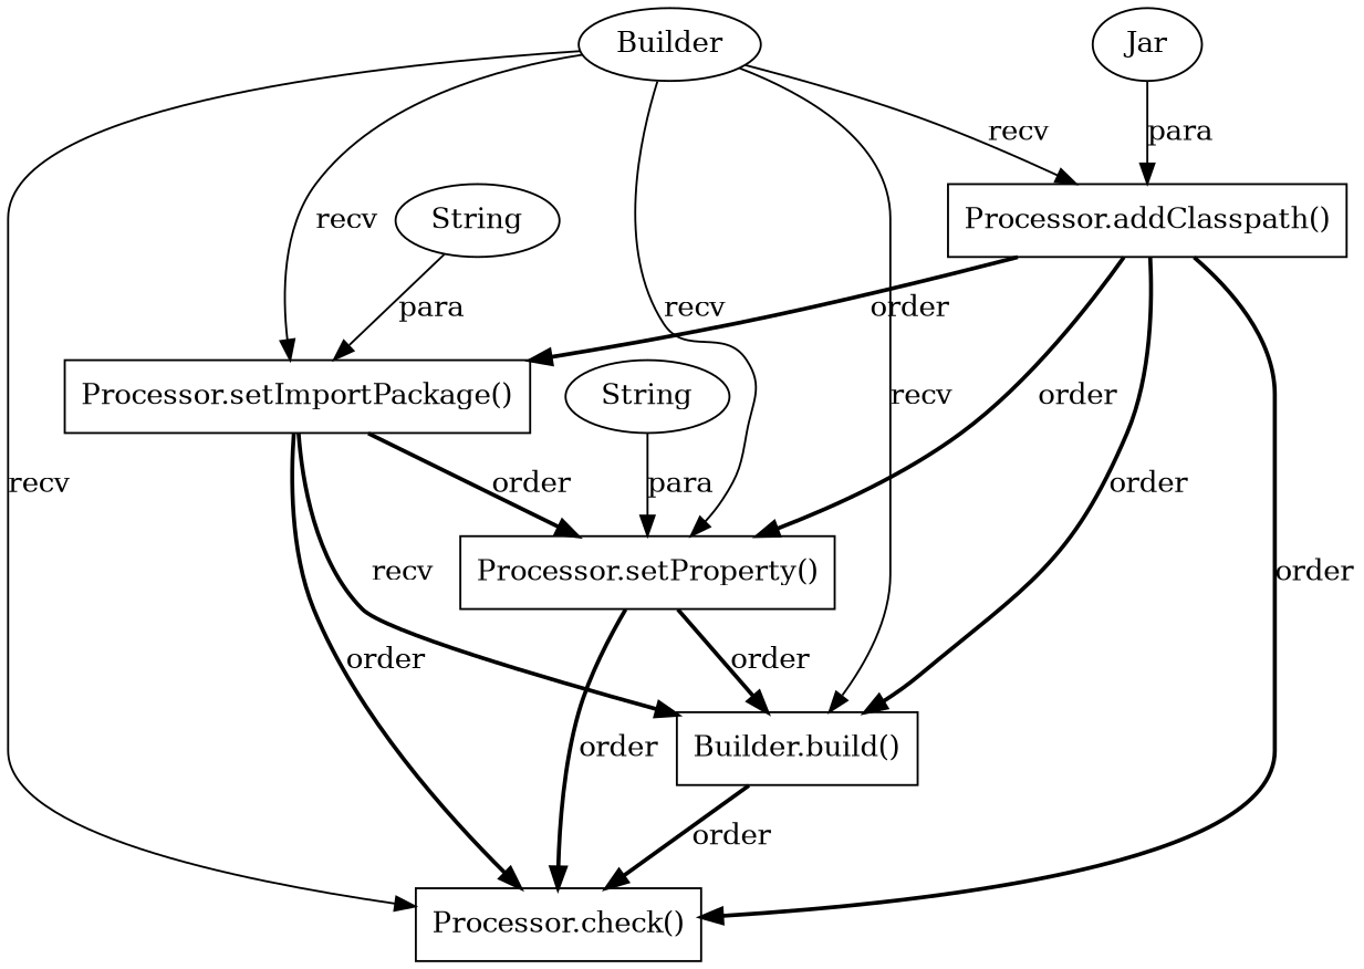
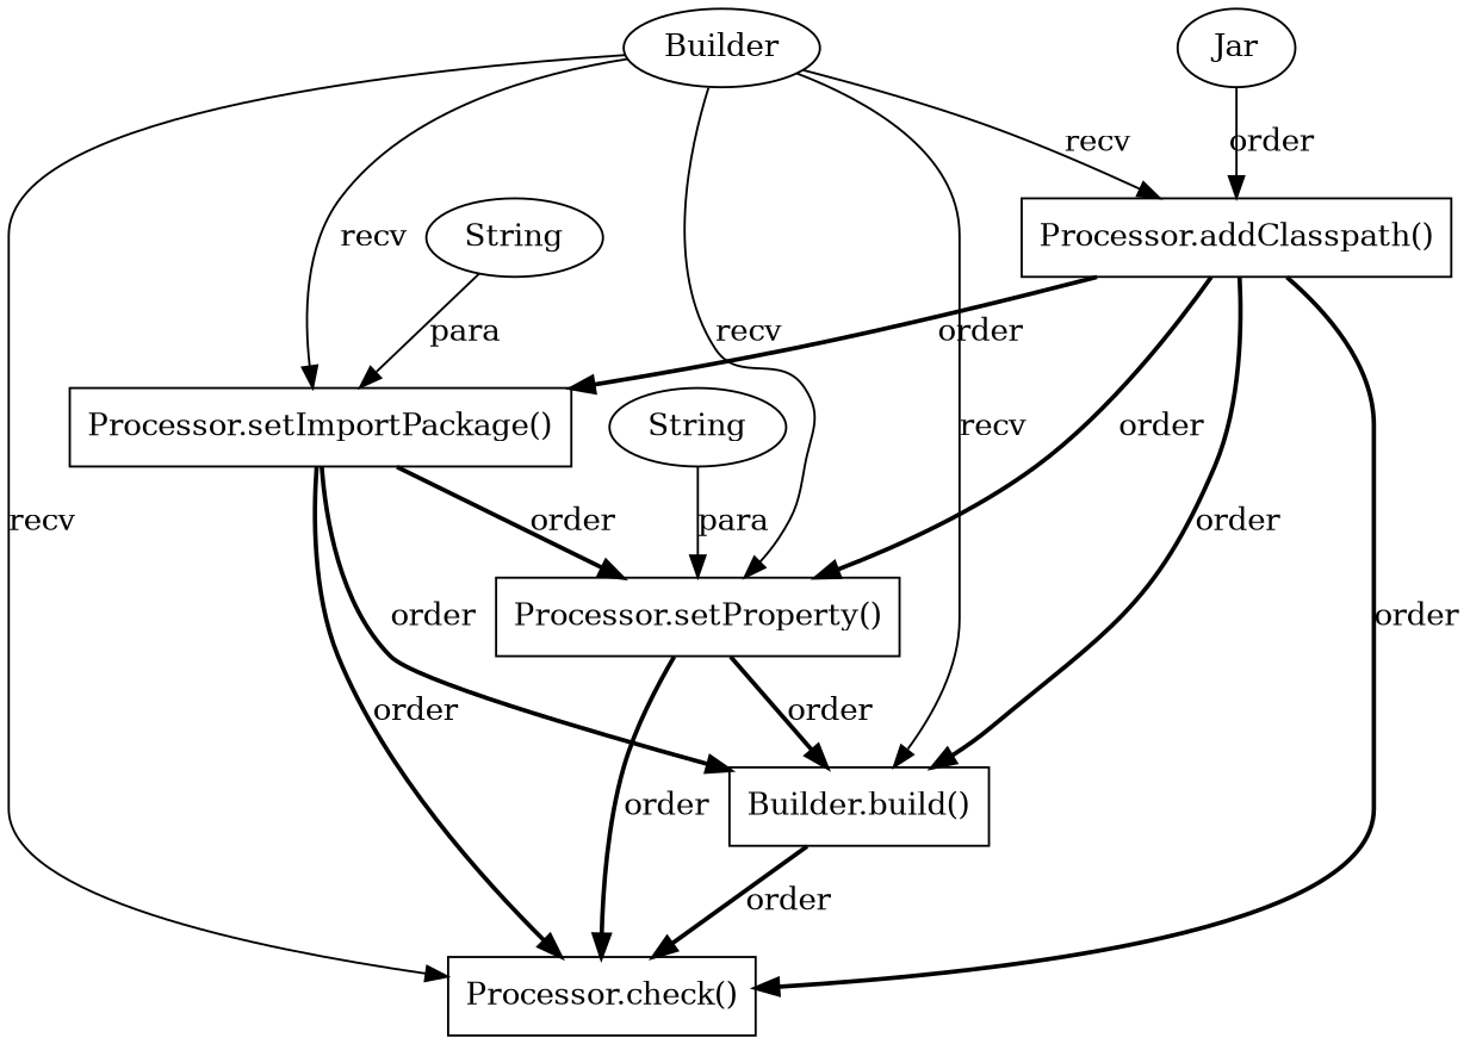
  digraph {
    fontname="DejaVu Serif"
    node [fontname="DejaVu Serif" shape=box]
    edge [fontname="DejaVu Serif" style=bold]
    n1 [label="Processor.setImportPackage()"]
    n2 [label="Processor.check()"]
    n3 [label="Builder.build()"]
    n4 [label="Processor.setProperty()"]
    n5 [label=Builder shape=ellipse]
    n6 [label="Processor.addClasspath()"]
    n7 [label=Jar shape=ellipse]
    n8 [label=String shape=ellipse]
    n9 [label=String shape=ellipse]
    n1 -> n2 [label=order]
-   n1 -> n3 [label=recv]
+   n1 -> n3 [label=order]
    n1 -> n4 [label=order]
    n3 -> n2 [label=order]
    n4 -> n2 [label=order]
    n4 -> n3 [label=order]
    n5 -> n1 [label=recv style=solid]
    n5 -> n2 [label=recv style=solid]
    n5 -> n3 [label=recv style=solid]
    n5 -> n4 [label=recv style=solid]
    n5 -> n6 [label=recv style=solid]
    n6 -> n1 [label=order]
    n6 -> n2 [label=order]
    n6 -> n3 [label=order]
    n6 -> n4 [label=order]
-   n7 -> n6 [label=para style=solid]
+   n7 -> n6 [label=order style=solid]
    n8 -> n1 [label=para style=solid]
    n9 -> n4 [label=para style=solid]
  }
